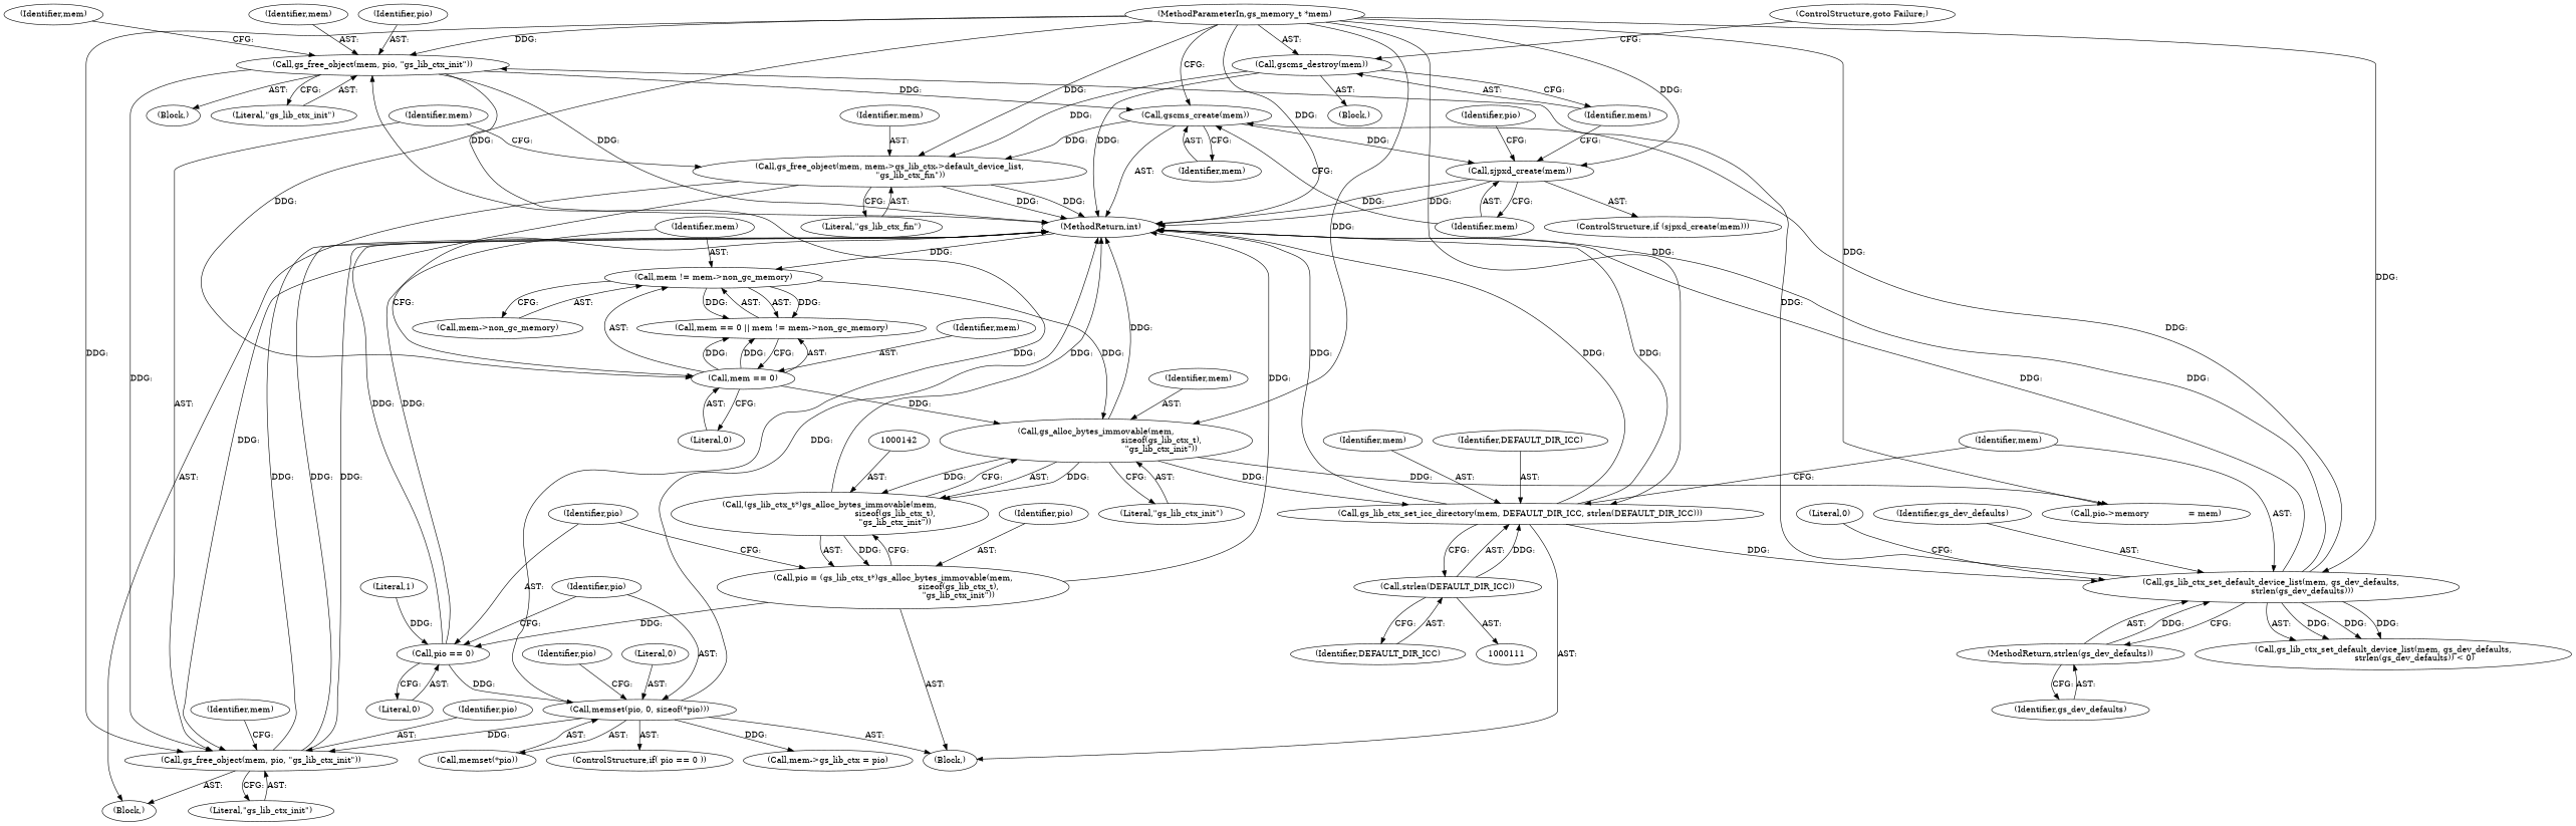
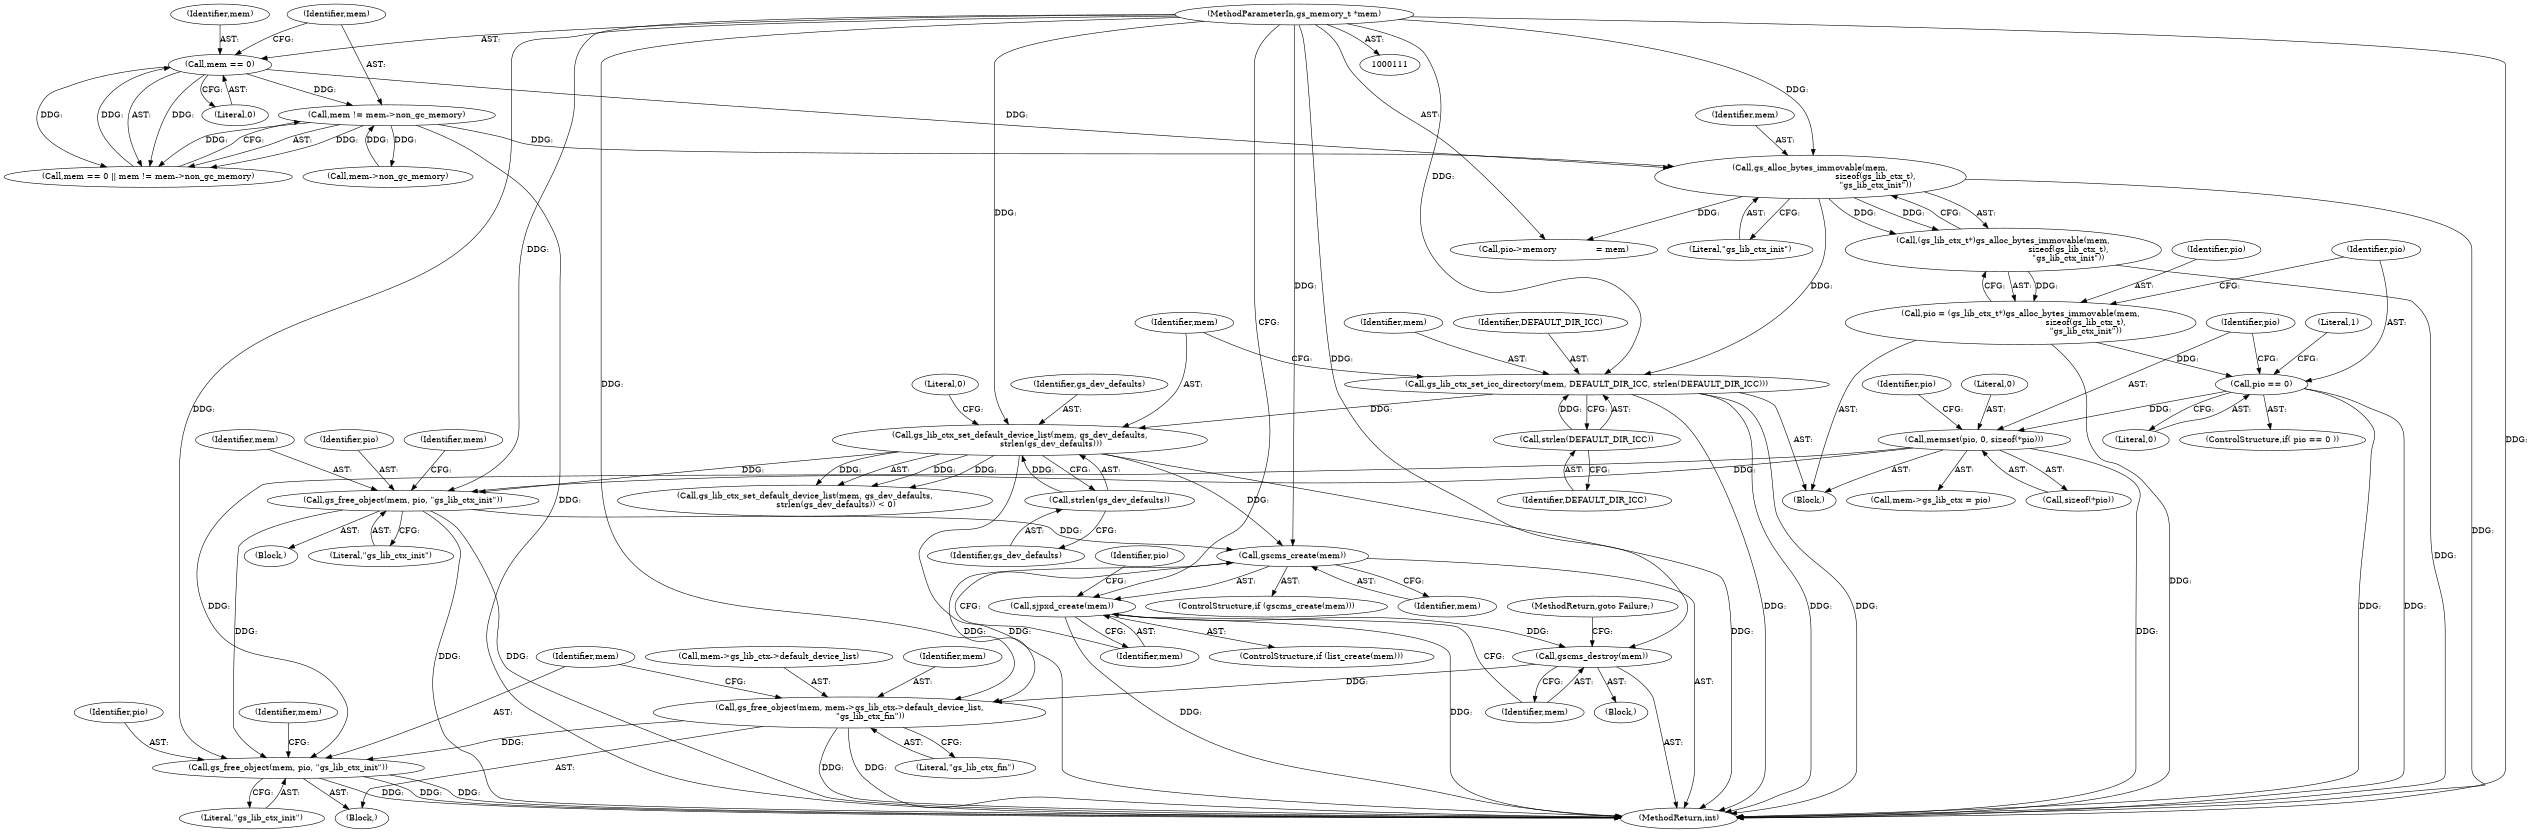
  digraph {
    n1 [label="(Call,gs_free_object(mem, pio, \"gs_lib_ctx_init\"))"]
    n2 [label="(Call,gscms_create(mem))"]
    n3 [label="(Call,gs_free_object(mem, pio, \"gs_lib_ctx_init\"))"]
    n4 [label="(Block,)"]
    n5 [label="(MethodReturn,int)"]
    n6 [label="(Literal,\"gs_lib_ctx_init\")"]
    n7 [label="(Call,gs_free_object(mem, mem->gs_lib_ctx->default_device_list,\n                \"gs_lib_ctx_fin\"))"]
    n8 [label="(Call,sjpxd_create(mem))"]
+   n9 [label="(ControlStructure,if (gscms_create(mem)))"]
    n10 [label="(Identifier,mem)"]
    n11 [label="(Block,)"]
    n12 [label="(Literal,\"gs_lib_ctx_init\")"]
    n13 [label="(Call,gs_lib_ctx_set_default_device_list(mem, gs_dev_defaults,\n                        strlen(gs_dev_defaults)))"]
-   n14 [label="(MethodReturn,strlen(gs_dev_defaults))"]
+   n14 [label="(Call,strlen(gs_dev_defaults))"]
    n15 [label="(Call,gs_lib_ctx_set_default_device_list(mem, gs_dev_defaults,\n                        strlen(gs_dev_defaults)) < 0)"]
    n16 [label="(Identifier,gs_dev_defaults)"]
    n17 [label="(Call,gs_lib_ctx_set_icc_directory(mem, DEFAULT_DIR_ICC, strlen(DEFAULT_DIR_ICC)))"]
    n18 [label="(Call,strlen(DEFAULT_DIR_ICC))"]
    n19 [label="(Block,)"]
    n20 [label="(Identifier,DEFAULT_DIR_ICC)"]
    n21 [label="(MethodParameterIn,gs_memory_t *mem)"]
    n22 [label="(Call,gs_alloc_bytes_immovable(mem,\n                                                  sizeof(gs_lib_ctx_t),\n                                                  \"gs_lib_ctx_init\"))"]
    n23 [label="(Call,mem == 0)"]
    n24 [label="(Call,gscms_destroy(mem))"]
    n25 [label="(Call,pio->memory               = mem)"]
    1000111
    n27 [label="(Call,(gs_lib_ctx_t*)gs_alloc_bytes_immovable(mem,\n                                                  sizeof(gs_lib_ctx_t),\n                                                  \"gs_lib_ctx_init\"))"]
    n28 [label="(Literal,\"gs_lib_ctx_init\")"]
    n29 [label="(Call,mem != mem->non_gc_memory)"]
    n30 [label="(Call,mem == 0 || mem != mem->non_gc_memory)"]
    n31 [label="(Literal,0)"]
    n32 [label="(Call,mem->non_gc_memory)"]
    n33 [label="(Literal,\"gs_lib_ctx_fin\")"]
    n34 [label="(Identifier,mem)"]
-   n35 [label="(ControlStructure,if (sjpxd_create(mem)))"]
+   n35 [label="(ControlStructure,if (list_create(mem)))"]
    n36 [label="(Identifier,mem)"]
    n37 [label="(Block,)"]
    n38 [label="(Call,pio = (gs_lib_ctx_t*)gs_alloc_bytes_immovable(mem,\n                                                  sizeof(gs_lib_ctx_t),\n                                                  \"gs_lib_ctx_init\"))"]
    n39 [label="(Call,memset(pio, 0, sizeof(*pio)))"]
    n40 [label="(Call,mem->gs_lib_ctx = pio)"]
-   n41 [label="(Call,memset(*pio))"]
+   n41 [label="(Call,sizeof(*pio))"]
    n42 [label="(Call,pio == 0)"]
    n43 [label="(ControlStructure,if( pio == 0 ))"]
    n44 [label="(Literal,0)"]
    n45 [label="(Identifier,mem)"]
    n46 [label="(Literal,1)"]
    n47 [label="(Identifier,pio)"]
    n48 [label="(Identifier,mem)"]
+   n49 [label="(Call,mem->gs_lib_ctx->default_device_list)"]
    n50 [label="(Identifier,pio)"]
    n51 [label="(Identifier,pio)"]
    n52 [label="(Literal,0)"]
    n53 [label="(Identifier,mem)"]
    n54 [label="(Identifier,DEFAULT_DIR_ICC)"]
    n55 [label="(Identifier,mem)"]
    n56 [label="(Identifier,pio)"]
    n57 [label="(Identifier,mem)"]
    n58 [label="(Identifier,gs_dev_defaults)"]
    n59 [label="(Identifier,mem)"]
    n60 [label="(Identifier,mem)"]
    n61 [label="(Identifier,pio)"]
    n62 [label="(Identifier,pio)"]
-   n63 [label="(ControlStructure,goto Failure;)"]
+   n63 [label="(MethodReturn,goto Failure;)"]
    n64 [label="(Identifier,mem)"]
    n65 [label="(Identifier,mem)"]
    n66 [label="(Identifier,pio)"]
    n67 [label="(Identifier,mem)"]
    n68 [label="(Literal,0)"]
-   1000142
    n1 -> n2 [label="DDG: "]
    n1 -> n3 [label="DDG: "]
    n1 -> n4 [label="AST: "]
    n1 -> n5 [label="DDG: "]
    n1 -> n5 [label="DDG: "]
    n1 -> n6 [label="CFG: "]
    n2 -> n5 [label="AST: "]
    n2 -> n7 [label="DDG: "]
-   n2 -> n8 [label="DDG: "]
+   n2 -> n8 [label="AST: "]
+   n2 -> n9 [label="AST: "]
    n2 -> n10 [label="CFG: "]
    n3 -> n5 [label="DDG: "]
    n3 -> n5 [label="DDG: "]
    n3 -> n5 [label="DDG: "]
    n3 -> n11 [label="AST: "]
    n3 -> n12 [label="CFG: "]
    n6 -> n1 [label="AST: "]
    n7 -> n3 [label="DDG: "]
    n7 -> n5 [label="DDG: "]
    n7 -> n5 [label="DDG: "]
    n7 -> n11 [label="AST: "]
    n7 -> n33 [label="CFG: "]
    n8 -> n5 [label="DDG: "]
    n8 -> n5 [label="DDG: "]
+   n8 -> n24 [label="DDG: "]
    n8 -> n34 [label="CFG: "]
    n8 -> n35 [label="AST: "]
    n10 -> n2 [label="AST: "]
    n12 -> n3 [label="AST: "]
    n13 -> n1 [label="DDG: "]
    n13 -> n2 [label="DDG: "]
    n13 -> n5 [label="DDG: "]
    n13 -> n5 [label="DDG: "]
    n13 -> n14 [label="CFG: "]
    n13 -> n15 [label="AST: "]
    n13 -> n15 [label="DDG: "]
    n13 -> n15 [label="DDG: "]
    n13 -> n15 [label="DDG: "]
    n14 -> n13 [label="AST: "]
    n14 -> n13 [label="DDG: "]
    n14 -> n16 [label="CFG: "]
    n16 -> n14 [label="AST: "]
    n17 -> n5 [label="DDG: "]
    n17 -> n5 [label="DDG: "]
    n17 -> n5 [label="DDG: "]
    n17 -> n13 [label="DDG: "]
    n17 -> n18 [label="CFG: "]
    n17 -> n19 [label="AST: "]
    n18 -> n17 [label="AST: "]
    n18 -> n17 [label="DDG: "]
    n18 -> n20 [label="CFG: "]
    n20 -> n18 [label="AST: "]
    n21 -> n1 [label="DDG: "]
-   n21 -> n2 [label="CFG: "]
+   n21 -> n2 [label="DDG: "]
    n21 -> n3 [label="DDG: "]
    n21 -> n5 [label="DDG: "]
    n21 -> n7 [label="DDG: "]
-   n21 -> n8 [label="DDG: "]
+   n21 -> n8 [label="CFG: "]
    n21 -> n13 [label="DDG: "]
    n21 -> n17 [label="DDG: "]
    n21 -> n22 [label="DDG: "]
-   n21 -> n23 [label="DDG: "]
-   n21 -> n24 [label="AST: "]
-   n21 -> n25 [label="DDG: "]
-   n18 -> 1000111 [label="AST: "]
+   n21 -> n23 [label="AST: "]
+   n21 -> n24 [label="DDG: "]
+   n21 -> n25 [label="AST: "]
+   n21 -> 1000111 [label="AST: "]
    n22 -> n5 [label="DDG: "]
    n22 -> n17 [label="DDG: "]
    n22 -> n25 [label="DDG: "]
    n22 -> n27 [label="AST: "]
    n22 -> n27 [label="DDG: "]
    n22 -> n27 [label="DDG: "]
    n22 -> n28 [label="CFG: "]
    n23 -> n22 [label="DDG: "]
-   n23 -> n29 [label="AST: "]
+   n23 -> n29 [label="DDG: "]
    n23 -> n30 [label="AST: "]
    n23 -> n30 [label="DDG: "]
    n23 -> n30 [label="DDG: "]
    n23 -> n31 [label="CFG: "]
-   n24 -> n5 [label="DDG: "]
+   n24 -> n5 [label="AST: "]
    n24 -> n7 [label="DDG: "]
    n24 -> n36 [label="CFG: "]
    n24 -> n37 [label="AST: "]
    n27 -> n5 [label="DDG: "]
    n27 -> n22 [label="CFG: "]
    n27 -> n38 [label="AST: "]
    n27 -> n38 [label="DDG: "]
    n28 -> n22 [label="AST: "]
-   n5 -> n29 [label="DDG: "]
+   n29 -> n5 [label="DDG: "]
    n29 -> n22 [label="DDG: "]
    n29 -> n30 [label="AST: "]
    n29 -> n30 [label="DDG: "]
    n29 -> n30 [label="DDG: "]
-   n29 -> n32 [label="CFG: "]
-   n30 -> n23 [label="CFG: "]
-   n30 -> n29 [label="AST: "]
+   n29 -> n32 [label="DDG: "]
+   n30 -> n23 [label="DDG: "]
+   n30 -> n29 [label="CFG: "]
    n31 -> n23 [label="AST: "]
-   n32 -> n29 [label="AST: "]
+   n32 -> n29 [label="DDG: "]
    n33 -> n7 [label="AST: "]
    n34 -> n2 [label="CFG: "]
    n34 -> n8 [label="AST: "]
    n36 -> n8 [label="CFG: "]
    n36 -> n24 [label="AST: "]
    n38 -> n5 [label="DDG: "]
    n38 -> n19 [label="AST: "]
    n38 -> n27 [label="CFG: "]
    n38 -> n42 [label="DDG: "]
    n39 -> n1 [label="DDG: "]
    n39 -> n3 [label="DDG: "]
    n39 -> n5 [label="DDG: "]
    n39 -> n19 [label="AST: "]
-   n39 -> n40 [label="DDG: "]
+   n39 -> n40 [label="AST: "]
    n39 -> n41 [label="AST: "]
    n41 -> n39 [label="AST: "]
    n42 -> n5 [label="DDG: "]
    n42 -> n5 [label="DDG: "]
    n42 -> n39 [label="DDG: "]
-   n39 -> n43 [label="AST: "]
+   n42 -> n43 [label="AST: "]
    n42 -> n44 [label="CFG: "]
    n44 -> n42 [label="AST: "]
    n45 -> n17 [label="AST: "]
-   n46 -> n42 [label="DDG: "]
+   n46 -> n42 [label="CFG: "]
    n47 -> n1 [label="AST: "]
    n48 -> n3 [label="CFG: "]
+   n49 -> n7 [label="AST: "]
    n50 -> n8 [label="CFG: "]
    n51 -> n39 [label="CFG: "]
    n52 -> n13 [label="CFG: "]
    n53 -> n1 [label="CFG: "]
    n54 -> n17 [label="AST: "]
    n55 -> n7 [label="AST: "]
    n56 -> n38 [label="AST: "]
    n57 -> n3 [label="AST: "]
    n57 -> n7 [label="CFG: "]
    n58 -> n13 [label="AST: "]
    n59 -> n1 [label="AST: "]
    n60 -> n22 [label="AST: "]
    n61 -> n38 [label="CFG: "]
    n61 -> n42 [label="AST: "]
    n62 -> n3 [label="AST: "]
    n63 -> n24 [label="CFG: "]
    n64 -> n13 [label="AST: "]
    n64 -> n17 [label="CFG: "]
    n65 -> n23 [label="AST: "]
    n66 -> n39 [label="AST: "]
    n66 -> n42 [label="CFG: "]
    n67 -> n23 [label="CFG: "]
    n67 -> n29 [label="AST: "]
    n68 -> n39 [label="AST: "]
-   1000142 -> n27 [label="AST: "]
  }
